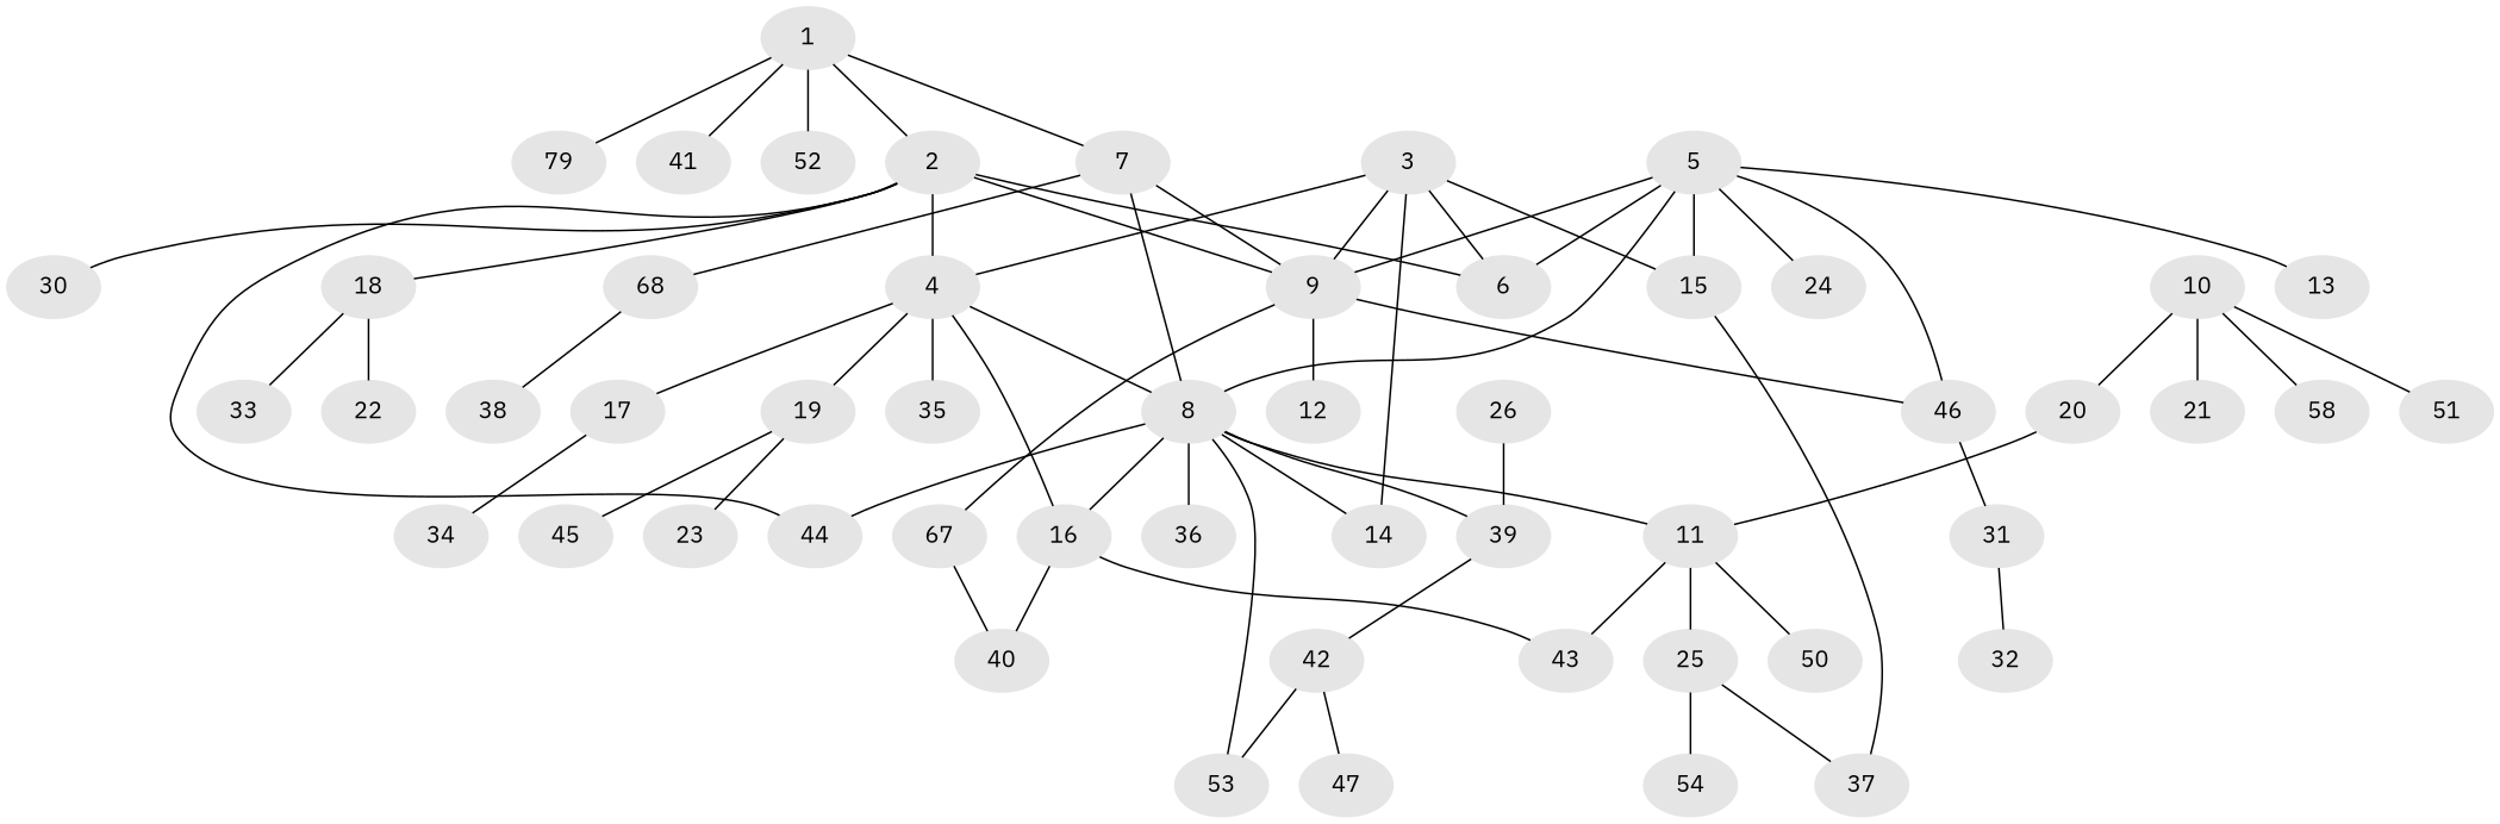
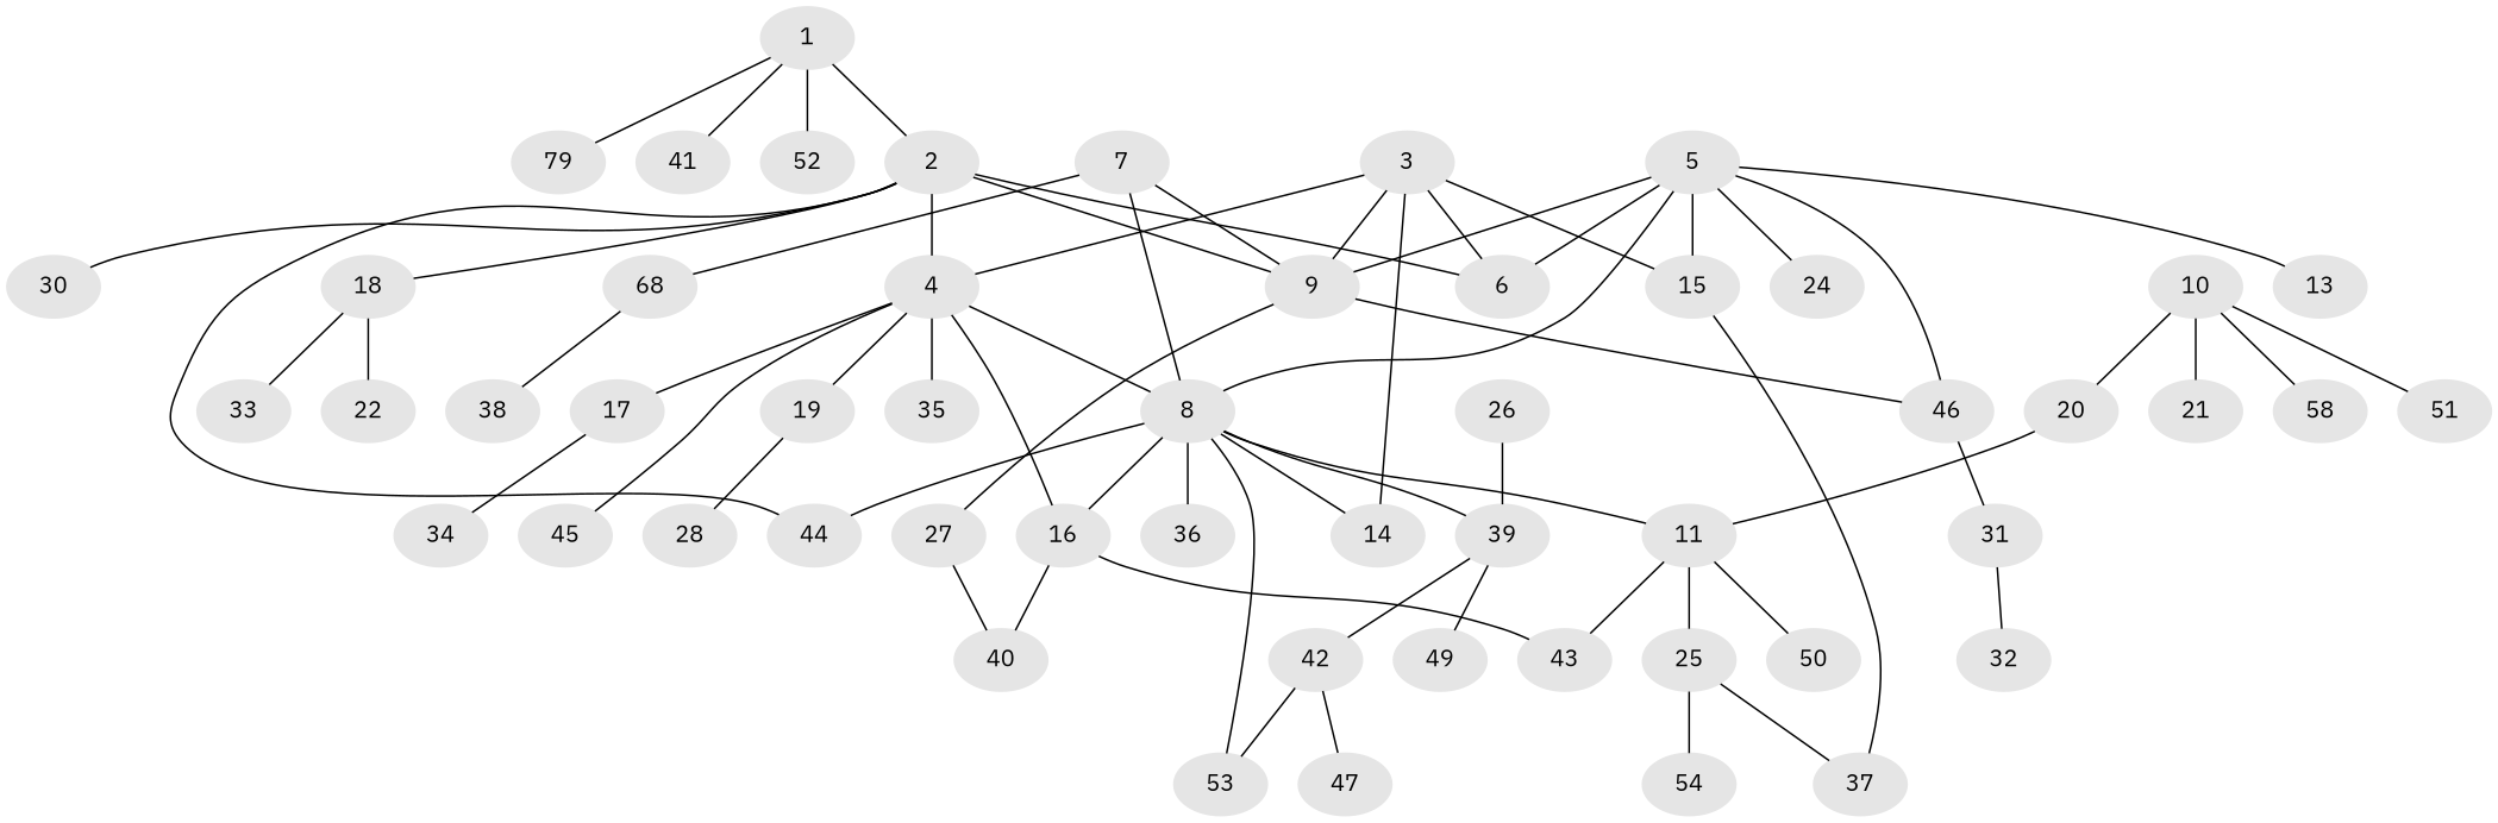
  graph {
    fontname="IBM Plex Sans"
    node [color=gray90 fontname="IBM Plex Sans" style=filled]
    edge [fontname="IBM Plex Sans"]
    1
    2
    7
    n4 [label=79]
    41
    52
    4
    6
    9
    18
    30
    44
    8
    n14 [label=68]
    16
    17
    19
    35
    46
-   12
-   27 [label=67]
+   27
    22
    33
    3
    14
    15
    37
    11
    36
    39
    53
    43
    40
    34
-   23
+   23 [label=28]
    45
    5
    13
    24
    31
    38
    25
    50
    42
+   49
    10
    20
    21
    n49 [label=58]
    51
    54
    32
    26
    47
    1 -- 2
-   1 -- 7
    1 -- n4
    1 -- 41
    1 -- 52
    2 -- 4
    2 -- 6
    2 -- 9
    2 -- 18
    2 -- 30
    2 -- 44
    7 -- 9
    7 -- 8
    7 -- n14
    4 -- 8
    4 -- 16
    4 -- 17
    4 -- 19
    4 -- 35
    9 -- 46
-   9 -- 12
    9 -- 27
    18 -- 22
    18 -- 33
    8 -- 44
    8 -- 16
    8 -- 14
    8 -- 11
    8 -- 36
    8 -- 39
    8 -- 53
    n14 -- 38
    16 -- 43
    16 -- 40
    17 -- 34
    19 -- 23
-   19 -- 45
+   4 -- 45
    46 -- 31
    27 -- 40
    3 -- 4
    3 -- 6
    3 -- 9
    3 -- 14
    3 -- 15
    15 -- 37
    11 -- 43
    11 -- 25
    11 -- 50
    39 -- 42
+   39 -- 49
    5 -- 6
    5 -- 9
    5 -- 8
    5 -- 46
    5 -- 15
    5 -- 13
    5 -- 24
    31 -- 32
    25 -- 37
    25 -- 54
    42 -- 53
    42 -- 47
    10 -- 20
    10 -- 21
    10 -- n49
    10 -- 51
    20 -- 11
    26 -- 39
  }
